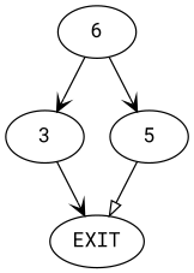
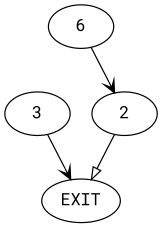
  digraph {
    fontname="Roboto Mono"
    node [fontname="Roboto Mono"]
    edge [arrowhead=vee fontname="Roboto Mono"]
    n1 [label=6]
    3
-   2 [label=5]
+   2
    n4 [label=EXIT]
-   n1 -> 3
    n1 -> 2
    3 -> n4
    2 -> n4 [arrowhead=onormal]
  }
